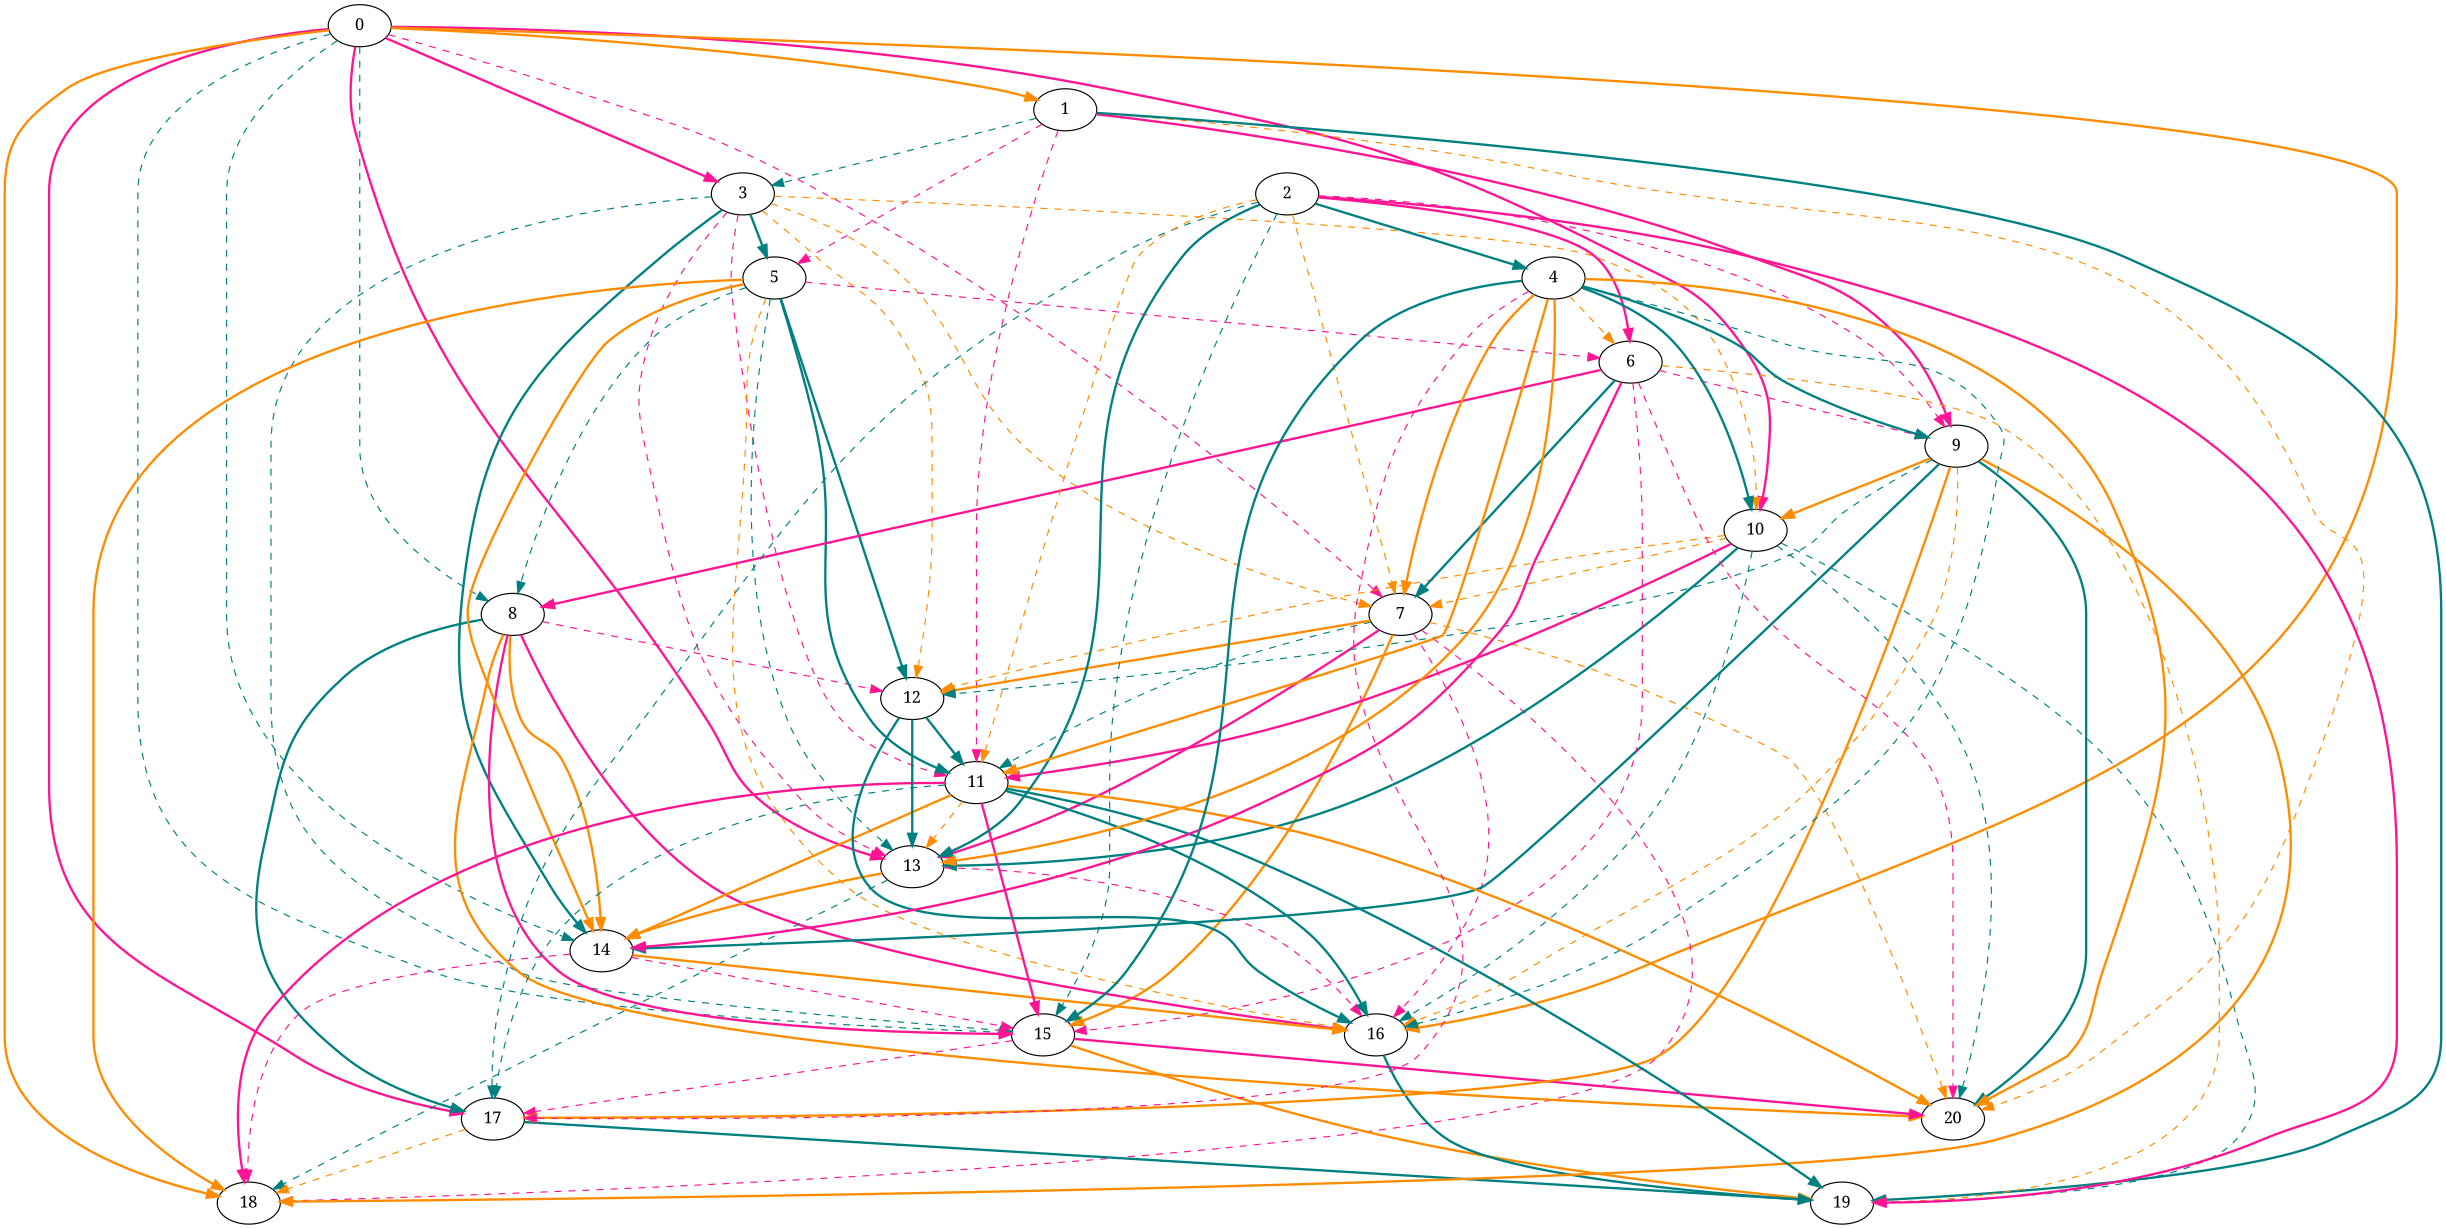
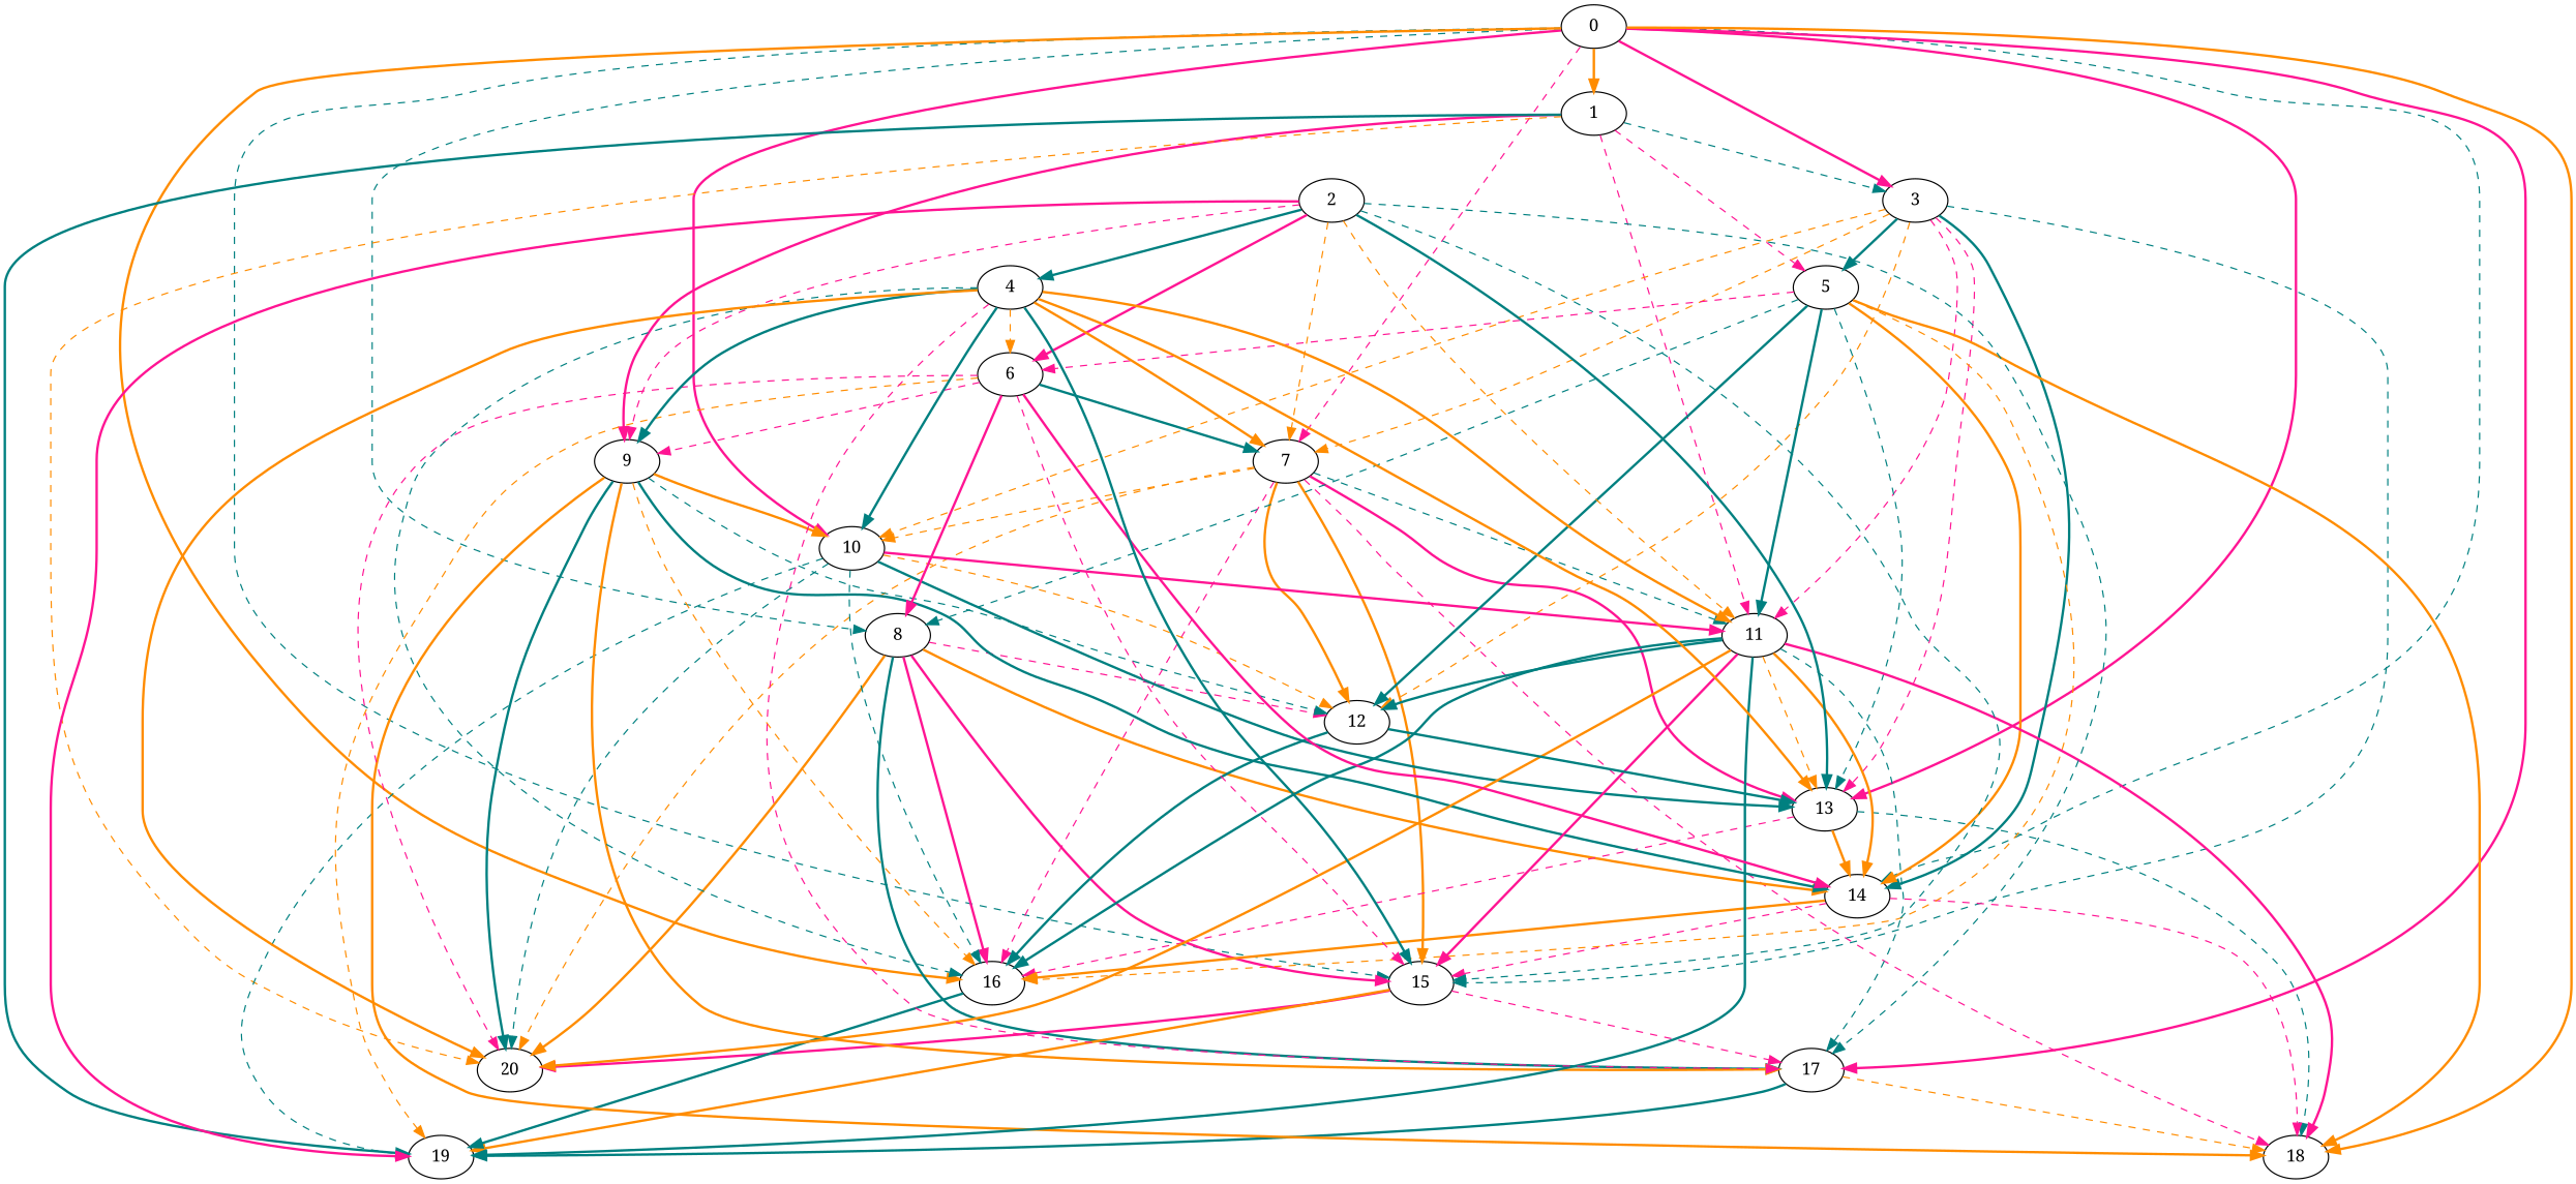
  digraph {
    "Duplicate states"=0
    GraphType=Random
    "Max states in OPEN"=0
    Modes="120000ms; topo-ordered tasks, ; Pruning: task equivalence, fixed order ready list, ; F-value: ; Optimisation: best schedule length (SL) optimisation on equal, "
    NumberOfTasks=21
    "Pruned using list schedule length"=295800
    "States removed from OPEN"=0
    TargetSystem="Homogeneous-6"
    "Time to schedule (ms)"=1459
    "Total idle time"=252
    "Total schedule length"=124
    "Total sequential time"=139
    "Total states created"=785333
    fontname="Noto Serif"
    node ["Finish time"=103 Processor=1 "Start time"=0 Weight=5 fontname="Noto Serif"]
    edge [Weight=15 color=teal fontname="Noto Serif" style=bold]
    0 ["Finish time"=5 Processor=0]
    1 ["Finish time"=10 Processor=0 "Start time"=5]
    3 ["Finish time"=15 Processor=0 "Start time"=10]
    7 ["Finish time"=44 Processor=0 "Start time"=34 Weight=10]
    8 ["Finish time"=49 "Start time"=39 Weight=10]
    10 ["Finish time"=67 "Start time"=62]
    13 ["Finish time"=83 "Start time"=77 Weight=6]
    14 ["Finish time"=88 "Start time"=83]
    15 ["Finish time"=98 "Start time"=88 Weight=10]
    17 ["Start time"=98]
    16 [Processor=2 "Start time"=98]
    18 ["Finish time"=120 "Start time"=111 Weight=9]
    5 ["Finish time"=22 Processor=0 "Start time"=15 Weight=7]
    9 ["Finish time"=62 "Start time"=53 Weight=9]
    11 ["Finish time"=69 "Start time"=67 Weight=2]
    20 ["Finish time"=111 "Start time"=103 Weight=8]
    19 ["Finish time"=124 Processor=3 "Start time"=118 Weight=6]
    12 ["Finish time"=77 "Start time"=69 Weight=8]
    6 ["Finish time"=34 Processor=0 "Start time"=26 Weight=8]
    2 ["Finish time"=7 Weight=7]
    4 ["Finish time"=11 "Start time"=7 Weight=4]
    0 -> 1 [color=darkorange]
    0 -> 3 [Weight=13 color=deeppink]
    0 -> 7 [Weight=6 color=deeppink style=dashed]
    0 -> 8 [Weight=9 style=dashed]
    0 -> 10 [Weight=6 color=deeppink]
    0 -> 13 [Weight=11 color=deeppink]
    0 -> 14 [Weight=6 style=dashed]
    0 -> 15 [Weight=13 style=dashed]
    0 -> 17 [Weight=11 color=deeppink]
    0 -> 16 [color=darkorange]
    0 -> 18 [Weight=13 color=darkorange]
    1 -> 3 [Weight=13 style=dashed]
    1 -> 5 [Weight=6 color=deeppink style=dashed]
    1 -> 9 [Weight=13 color=deeppink]
    1 -> 11 [Weight=21 color=deeppink style=dashed]
    1 -> 20 [Weight=9 color=darkorange style=dashed]
    1 -> 19
    3 -> 7 [Weight=17 color=darkorange style=dashed]
    3 -> 10 [Weight=19 color=darkorange style=dashed]
    3 -> 13 [Weight=4 color=deeppink style=dashed]
    3 -> 14 [Weight=11]
    3 -> 15 [Weight=9 style=dashed]
    3 -> 5 [Weight=19]
    3 -> 11 [Weight=6 color=deeppink style=dashed]
    3 -> 12 [Weight=9 color=darkorange style=dashed]
-   10 -> 7 [Weight=13 color=darkorange style=dashed]
+   7 -> 10 [Weight=13 color=darkorange style=dashed]
    7 -> 13 [Weight=11 color=deeppink]
    7 -> 15 [Weight=9 color=darkorange]
    7 -> 16 [Weight=9 color=deeppink style=dashed]
    7 -> 18 [color=deeppink style=dashed]
    7 -> 11 [Weight=21 style=dashed]
    7 -> 20 [color=darkorange style=dashed]
    7 -> 12 [Weight=19 color=darkorange]
    8 -> 14 [Weight=6 color=darkorange]
    8 -> 15 [Weight=11 color=deeppink]
    8 -> 17 [Weight=19]
    8 -> 16 [Weight=4 color=deeppink]
    8 -> 20 [Weight=6 color=darkorange]
    8 -> 12 [Weight=21 color=deeppink style=dashed]
    10 -> 13 [Weight=19]
    10 -> 16 [Weight=9 style=dashed]
    10 -> 11 [Weight=17 color=deeppink]
    10 -> 20 [Weight=19 style=dashed]
    10 -> 19 [Weight=9 style=dashed]
    10 -> 12 [color=darkorange style=dashed]
    13 -> 14 [Weight=4 color=darkorange]
    13 -> 16 [color=deeppink style=dashed]
    13 -> 18 [Weight=21 style=dashed]
    14 -> 15 [color=deeppink style=dashed]
    14 -> 16 [Weight=9 color=darkorange]
    14 -> 18 [Weight=11 color=deeppink style=dashed]
    15 -> 17 [Weight=13 color=deeppink style=dashed]
    15 -> 20 [color=deeppink]
    15 -> 19 [Weight=19 color=darkorange]
    17 -> 18 [Weight=17 color=darkorange style=dashed]
    17 -> 19
    16 -> 19 [Weight=4]
    5 -> 8 [Weight=17 style=dashed]
    5 -> 13 [Weight=6 style=dashed]
    5 -> 14 [color=darkorange]
    5 -> 16 [color=darkorange style=dashed]
    5 -> 18 [Weight=13 color=darkorange]
    5 -> 11 [Weight=4]
    5 -> 12 [Weight=11]
    5 -> 6 [Weight=11 color=deeppink style=dashed]
    9 -> 10 [Weight=21 color=darkorange]
    9 -> 14 [Weight=17]
    9 -> 17 [Weight=11 color=darkorange]
    9 -> 16 [Weight=17 color=darkorange style=dashed]
    9 -> 18 [color=darkorange]
    9 -> 20 [Weight=19]
    9 -> 12 [Weight=4 style=dashed]
    11 -> 13 [Weight=19 color=darkorange style=dashed]
    11 -> 14 [Weight=9 color=darkorange]
    11 -> 15 [Weight=6 color=deeppink]
    11 -> 17 [Weight=4 style=dashed]
    11 -> 16 [Weight=19]
    11 -> 18 [Weight=4 color=deeppink]
    11 -> 20 [Weight=21 color=darkorange]
    11 -> 19
-   12 -> 11 [Weight=6]
+   11 -> 12 [Weight=6]
    12 -> 13 [Weight=13]
    12 -> 16 [Weight=19]
    6 -> 7 [Weight=21]
    6 -> 8 [Weight=4 color=deeppink]
    6 -> 14 [Weight=17 color=deeppink]
    6 -> 15 [Weight=13 color=deeppink style=dashed]
    6 -> 9 [Weight=19 color=deeppink style=dashed]
    6 -> 20 [color=deeppink style=dashed]
    6 -> 19 [Weight=17 color=darkorange style=dashed]
    2 -> 7 [Weight=9 color=darkorange style=dashed]
    2 -> 13 [Weight=4]
    2 -> 15 [Weight=9 style=dashed]
    2 -> 17 [Weight=11 style=dashed]
    2 -> 9 [Weight=17 color=deeppink style=dashed]
    2 -> 11 [Weight=9 color=darkorange style=dashed]
    2 -> 19 [Weight=4 color=deeppink]
    2 -> 6 [Weight=19 color=deeppink]
    2 -> 4 [Weight=21]
    4 -> 7 [Weight=4 color=darkorange]
    4 -> 10 [Weight=21]
    4 -> 13 [Weight=21 color=darkorange]
    4 -> 15 [Weight=13]
    4 -> 17 [Weight=17 color=deeppink style=dashed]
    4 -> 16 [style=dashed]
    4 -> 9 [Weight=6]
    4 -> 11 [Weight=9 color=darkorange]
    4 -> 20 [Weight=4 color=darkorange]
    4 -> 6 [Weight=9 color=darkorange style=dashed]
  }
